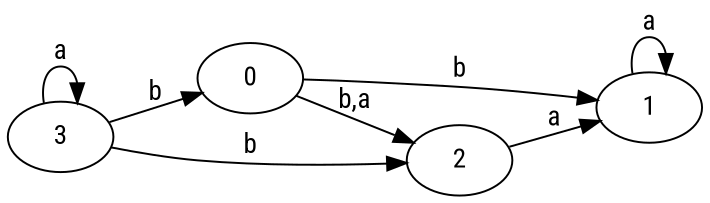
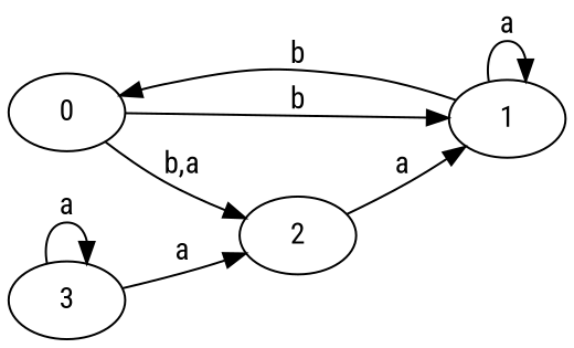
  digraph {
    d2tdocpreamble="\usetikzlibrary{automata}"
    d2tfigpreamble="\tikzstyle{every state}= [ draw=blue!50,very thick,fill=blue!20]  \tikzstyle{auto}= [fill=white]"
    fontname="Roboto Condensed"
    rankdir=LR
    ranksep=0.5
    node [fontname="Roboto Condensed" style=state]
    edge [fontname="Roboto Condensed" lblstyle=auto topath="bend right"]
    n1 [label=0]
    n2 [label=1 style="state, accepting"]
    n3 [label=2]
    n4 [label=3 style="state, initial"]
    n1 -> n2 [label=b]
    n1 -> n3 [label="b,a"]
-   n4 -> n1 [label=b]
+   n2 -> n1 [label=b]
    n2 -> n2 [label=a topath="loop above"]
    n3 -> n2 [label=a]
-   n4 -> n3 [label=b]
+   n4 -> n3 [label=a]
    n4 -> n4 [label=a topath="loop above"]
  }
